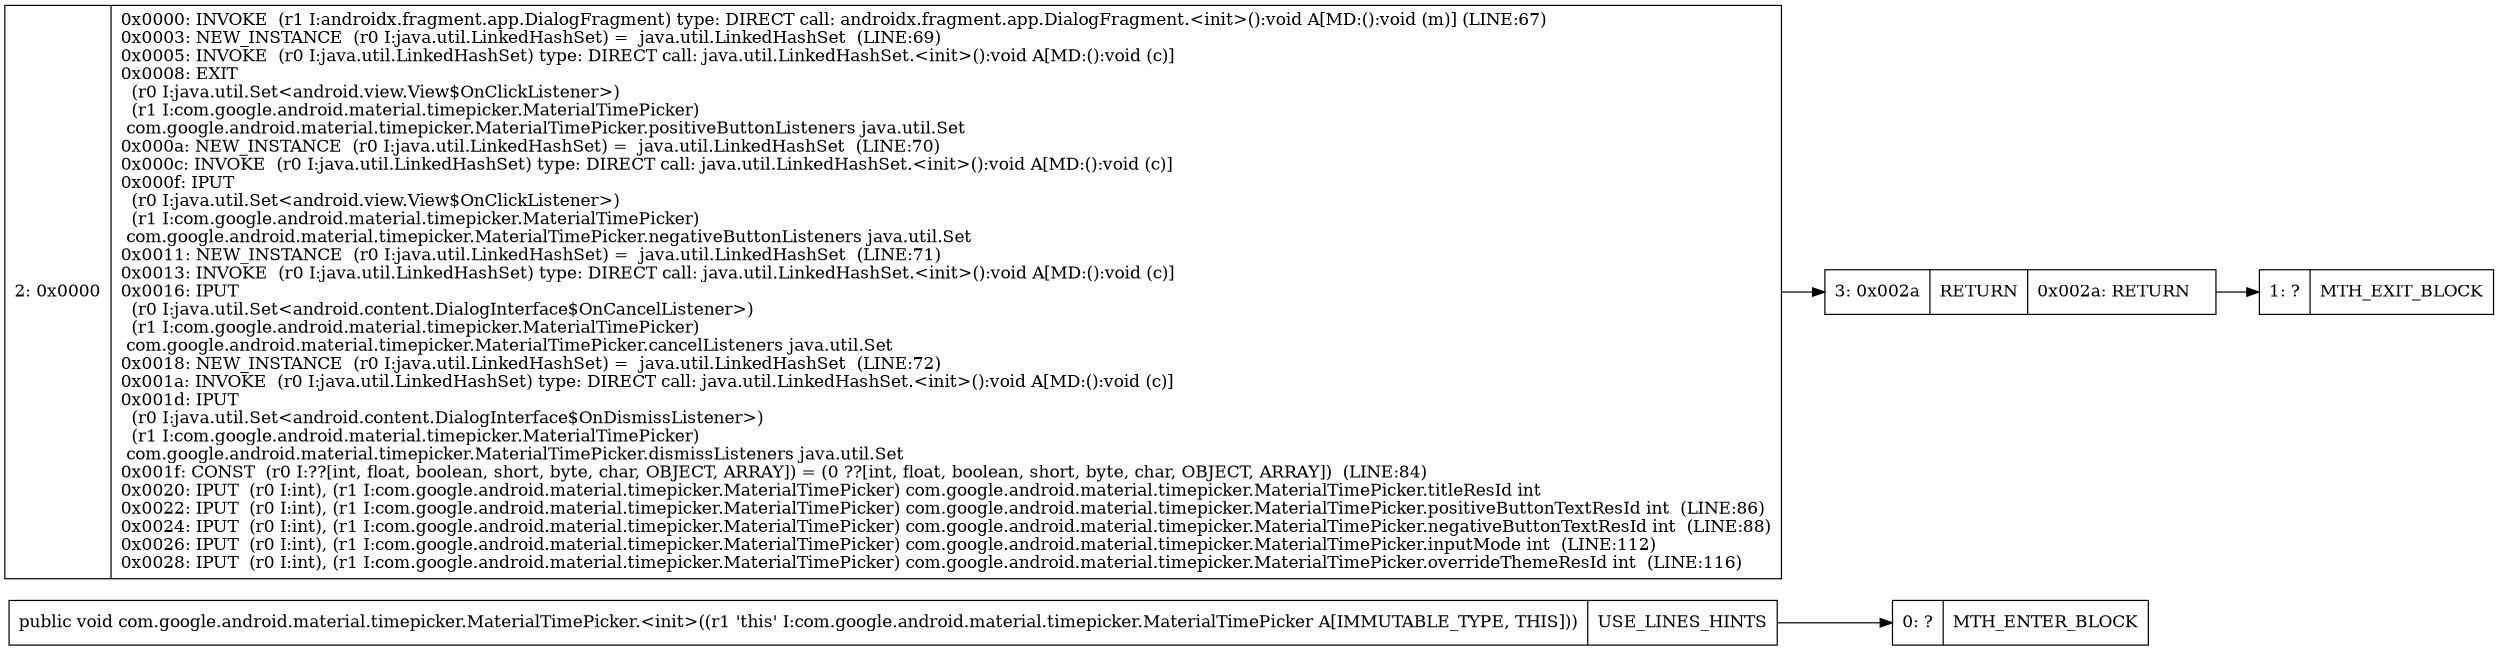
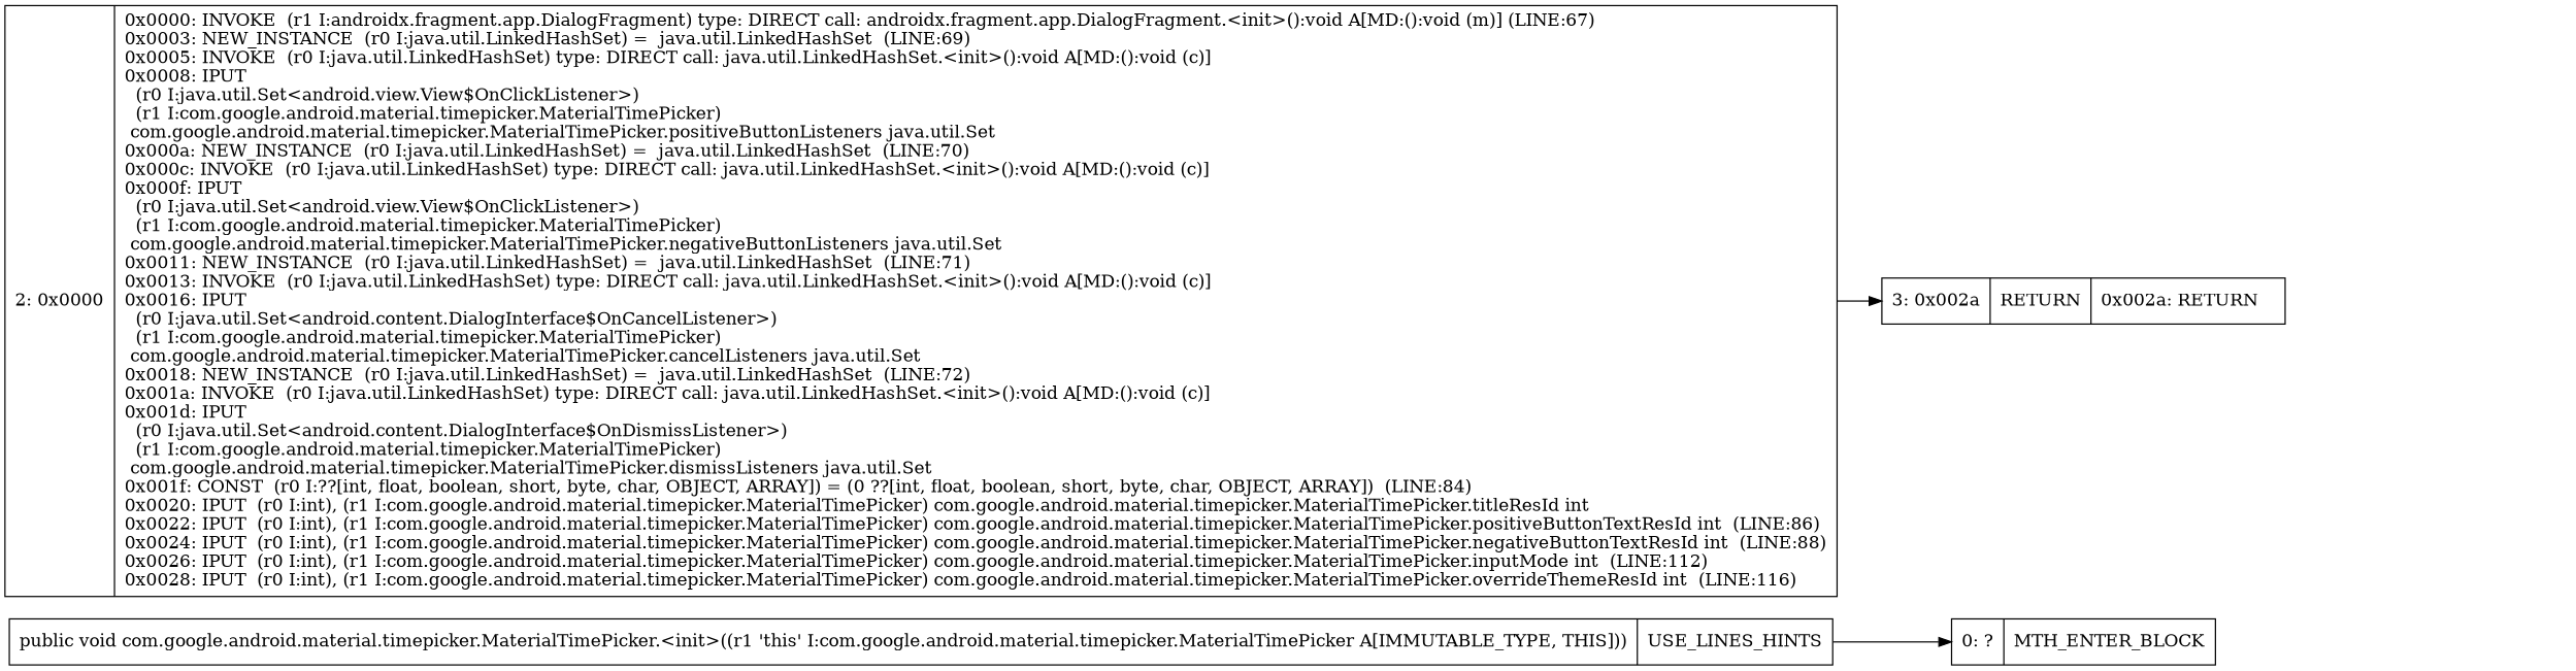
  digraph {
    rankdir=LR
    node [shape=record]
    n1 [label="{0\:\ ?|MTH_ENTER_BLOCK\l}"]
-   n2 [label="{2\:\ 0x0000|0x0000: INVOKE  (r1 I:androidx.fragment.app.DialogFragment) type: DIRECT call: androidx.fragment.app.DialogFragment.\<init\>():void A[MD:():void (m)] (LINE:67)\l0x0003: NEW_INSTANCE  (r0 I:java.util.LinkedHashSet) =  java.util.LinkedHashSet  (LINE:69)\l0x0005: INVOKE  (r0 I:java.util.LinkedHashSet) type: DIRECT call: java.util.LinkedHashSet.\<init\>():void A[MD:():void (c)]\l0x0008: EXIT  \l  (r0 I:java.util.Set\<android.view.View$OnClickListener\>)\l  (r1 I:com.google.android.material.timepicker.MaterialTimePicker)\l com.google.android.material.timepicker.MaterialTimePicker.positiveButtonListeners java.util.Set \l0x000a: NEW_INSTANCE  (r0 I:java.util.LinkedHashSet) =  java.util.LinkedHashSet  (LINE:70)\l0x000c: INVOKE  (r0 I:java.util.LinkedHashSet) type: DIRECT call: java.util.LinkedHashSet.\<init\>():void A[MD:():void (c)]\l0x000f: IPUT  \l  (r0 I:java.util.Set\<android.view.View$OnClickListener\>)\l  (r1 I:com.google.android.material.timepicker.MaterialTimePicker)\l com.google.android.material.timepicker.MaterialTimePicker.negativeButtonListeners java.util.Set \l0x0011: NEW_INSTANCE  (r0 I:java.util.LinkedHashSet) =  java.util.LinkedHashSet  (LINE:71)\l0x0013: INVOKE  (r0 I:java.util.LinkedHashSet) type: DIRECT call: java.util.LinkedHashSet.\<init\>():void A[MD:():void (c)]\l0x0016: IPUT  \l  (r0 I:java.util.Set\<android.content.DialogInterface$OnCancelListener\>)\l  (r1 I:com.google.android.material.timepicker.MaterialTimePicker)\l com.google.android.material.timepicker.MaterialTimePicker.cancelListeners java.util.Set \l0x0018: NEW_INSTANCE  (r0 I:java.util.LinkedHashSet) =  java.util.LinkedHashSet  (LINE:72)\l0x001a: INVOKE  (r0 I:java.util.LinkedHashSet) type: DIRECT call: java.util.LinkedHashSet.\<init\>():void A[MD:():void (c)]\l0x001d: IPUT  \l  (r0 I:java.util.Set\<android.content.DialogInterface$OnDismissListener\>)\l  (r1 I:com.google.android.material.timepicker.MaterialTimePicker)\l com.google.android.material.timepicker.MaterialTimePicker.dismissListeners java.util.Set \l0x001f: CONST  (r0 I:??[int, float, boolean, short, byte, char, OBJECT, ARRAY]) = (0 ??[int, float, boolean, short, byte, char, OBJECT, ARRAY])  (LINE:84)\l0x0020: IPUT  (r0 I:int), (r1 I:com.google.android.material.timepicker.MaterialTimePicker) com.google.android.material.timepicker.MaterialTimePicker.titleResId int \l0x0022: IPUT  (r0 I:int), (r1 I:com.google.android.material.timepicker.MaterialTimePicker) com.google.android.material.timepicker.MaterialTimePicker.positiveButtonTextResId int  (LINE:86)\l0x0024: IPUT  (r0 I:int), (r1 I:com.google.android.material.timepicker.MaterialTimePicker) com.google.android.material.timepicker.MaterialTimePicker.negativeButtonTextResId int  (LINE:88)\l0x0026: IPUT  (r0 I:int), (r1 I:com.google.android.material.timepicker.MaterialTimePicker) com.google.android.material.timepicker.MaterialTimePicker.inputMode int  (LINE:112)\l0x0028: IPUT  (r0 I:int), (r1 I:com.google.android.material.timepicker.MaterialTimePicker) com.google.android.material.timepicker.MaterialTimePicker.overrideThemeResId int  (LINE:116)\l}"]
+   n2 [label="{2\:\ 0x0000|0x0000: INVOKE  (r1 I:androidx.fragment.app.DialogFragment) type: DIRECT call: androidx.fragment.app.DialogFragment.\<init\>():void A[MD:():void (m)] (LINE:67)\l0x0003: NEW_INSTANCE  (r0 I:java.util.LinkedHashSet) =  java.util.LinkedHashSet  (LINE:69)\l0x0005: INVOKE  (r0 I:java.util.LinkedHashSet) type: DIRECT call: java.util.LinkedHashSet.\<init\>():void A[MD:():void (c)]\l0x0008: IPUT  \l  (r0 I:java.util.Set\<android.view.View$OnClickListener\>)\l  (r1 I:com.google.android.material.timepicker.MaterialTimePicker)\l com.google.android.material.timepicker.MaterialTimePicker.positiveButtonListeners java.util.Set \l0x000a: NEW_INSTANCE  (r0 I:java.util.LinkedHashSet) =  java.util.LinkedHashSet  (LINE:70)\l0x000c: INVOKE  (r0 I:java.util.LinkedHashSet) type: DIRECT call: java.util.LinkedHashSet.\<init\>():void A[MD:():void (c)]\l0x000f: IPUT  \l  (r0 I:java.util.Set\<android.view.View$OnClickListener\>)\l  (r1 I:com.google.android.material.timepicker.MaterialTimePicker)\l com.google.android.material.timepicker.MaterialTimePicker.negativeButtonListeners java.util.Set \l0x0011: NEW_INSTANCE  (r0 I:java.util.LinkedHashSet) =  java.util.LinkedHashSet  (LINE:71)\l0x0013: INVOKE  (r0 I:java.util.LinkedHashSet) type: DIRECT call: java.util.LinkedHashSet.\<init\>():void A[MD:():void (c)]\l0x0016: IPUT  \l  (r0 I:java.util.Set\<android.content.DialogInterface$OnCancelListener\>)\l  (r1 I:com.google.android.material.timepicker.MaterialTimePicker)\l com.google.android.material.timepicker.MaterialTimePicker.cancelListeners java.util.Set \l0x0018: NEW_INSTANCE  (r0 I:java.util.LinkedHashSet) =  java.util.LinkedHashSet  (LINE:72)\l0x001a: INVOKE  (r0 I:java.util.LinkedHashSet) type: DIRECT call: java.util.LinkedHashSet.\<init\>():void A[MD:():void (c)]\l0x001d: IPUT  \l  (r0 I:java.util.Set\<android.content.DialogInterface$OnDismissListener\>)\l  (r1 I:com.google.android.material.timepicker.MaterialTimePicker)\l com.google.android.material.timepicker.MaterialTimePicker.dismissListeners java.util.Set \l0x001f: CONST  (r0 I:??[int, float, boolean, short, byte, char, OBJECT, ARRAY]) = (0 ??[int, float, boolean, short, byte, char, OBJECT, ARRAY])  (LINE:84)\l0x0020: IPUT  (r0 I:int), (r1 I:com.google.android.material.timepicker.MaterialTimePicker) com.google.android.material.timepicker.MaterialTimePicker.titleResId int \l0x0022: IPUT  (r0 I:int), (r1 I:com.google.android.material.timepicker.MaterialTimePicker) com.google.android.material.timepicker.MaterialTimePicker.positiveButtonTextResId int  (LINE:86)\l0x0024: IPUT  (r0 I:int), (r1 I:com.google.android.material.timepicker.MaterialTimePicker) com.google.android.material.timepicker.MaterialTimePicker.negativeButtonTextResId int  (LINE:88)\l0x0026: IPUT  (r0 I:int), (r1 I:com.google.android.material.timepicker.MaterialTimePicker) com.google.android.material.timepicker.MaterialTimePicker.inputMode int  (LINE:112)\l0x0028: IPUT  (r0 I:int), (r1 I:com.google.android.material.timepicker.MaterialTimePicker) com.google.android.material.timepicker.MaterialTimePicker.overrideThemeResId int  (LINE:116)\l}"]
    n3 [label="{3\:\ 0x002a|RETURN\l|0x002a: RETURN   \l}"]
-   n4 [label="{1\:\ ?|MTH_EXIT_BLOCK\l}"]
    n5 [label="{public void com.google.android.material.timepicker.MaterialTimePicker.\<init\>((r1 'this' I:com.google.android.material.timepicker.MaterialTimePicker A[IMMUTABLE_TYPE, THIS]))  | USE_LINES_HINTS\l}"]
    n2 -> n3
-   n3 -> n4
    n5 -> n1
  }
